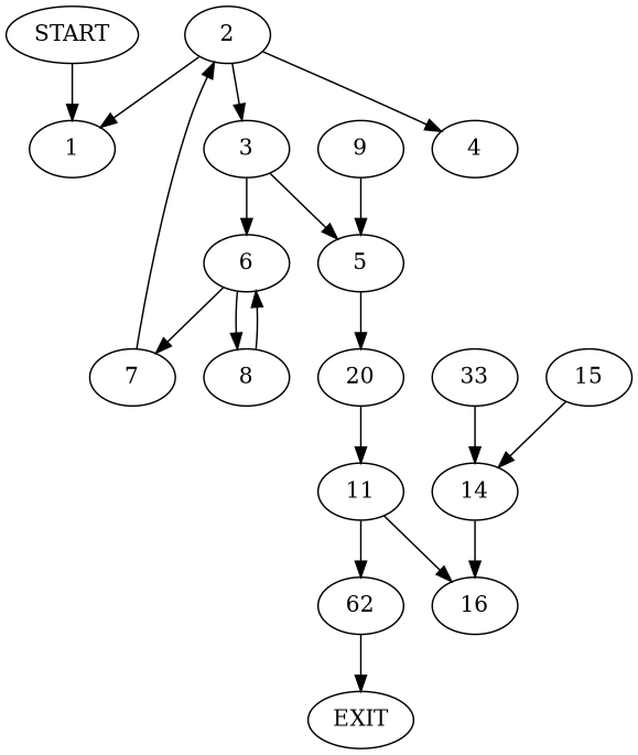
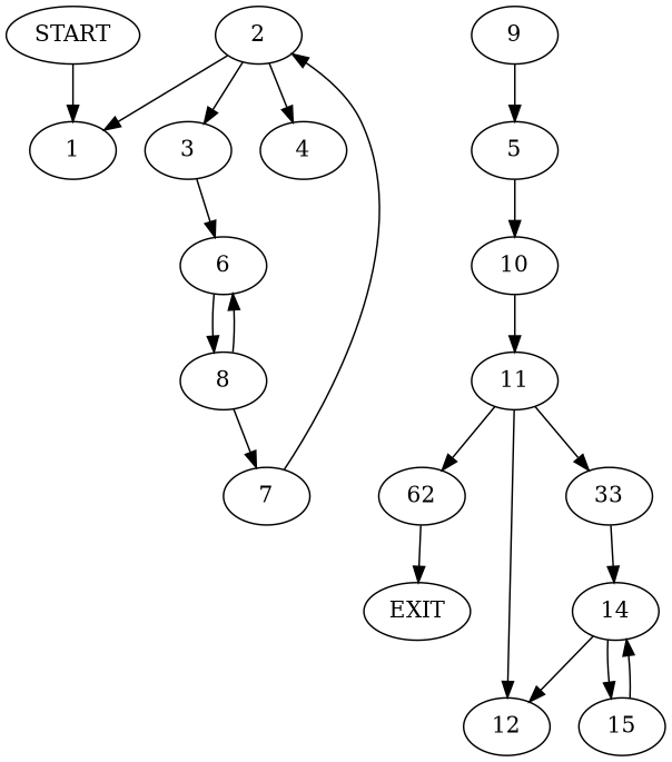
  digraph {
    n1 [label=START]
    1
    n3 [label=EXIT]
    2
    3
    4
    5
    6
-   10 [label=20]
+   10
    7
    8
    9
    11
    n14 [label=62]
    n15 [label=33]
-   16
+   16 [label=12]
    14
    15
    n1 -> 1
    2 -> 1
    2 -> 3
    2 -> 4
-   3 -> 5
    3 -> 6
    5 -> 10
-   6 -> 7
+   8 -> 7
    6 -> 8
    10 -> 11
    7 -> 2
    8 -> 6
    9 -> 5
    11 -> n14
+   11 -> n15
    11 -> 16
    n14 -> n3
    n15 -> 14
    14 -> 16
+   14 -> 15
    15 -> 14
  }
